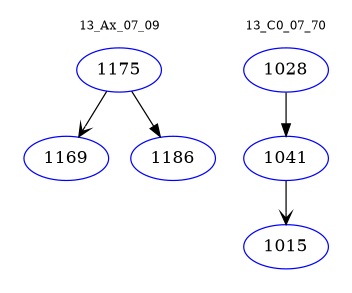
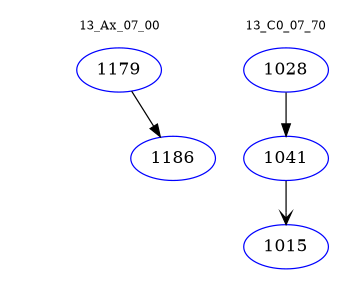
  digraph {
    node [color=blue]
    edge [arrowhead=vee color=black]
-   n1 [label=1175]
-   n2 [label=1169]
+   n1 [label=1179]
    n3 [label=1186]
    n4 [label=1028]
    n5 [label=1015]
    n6 [label=1041]
    subgraph cluster_1 {
      color=white
      fontsize=10
-     label="13_Ax_07_09"
+     label="13_Ax_07_00"
      n1
-     n2
      n3
    }
    subgraph cluster_2 {
      color=white
      fontsize=10
      label="13_C0_07_70"
      n4
      n5
      n6
    }
-   n1 -> n2
    n1 -> n3 [arrowhead=normal]
    n4 -> n6 [arrowhead=normal]
    n6 -> n5
  }
